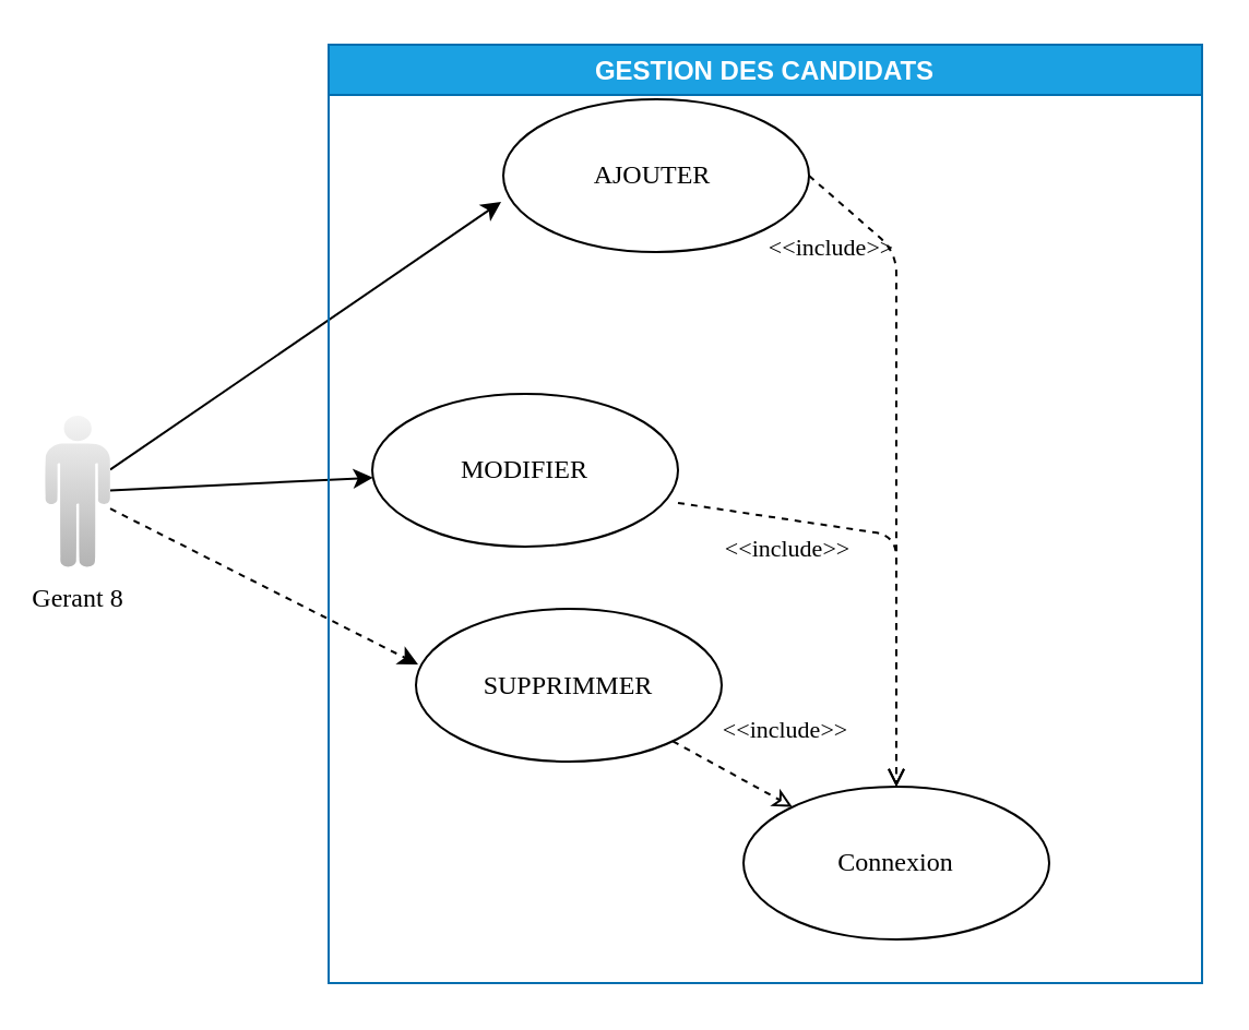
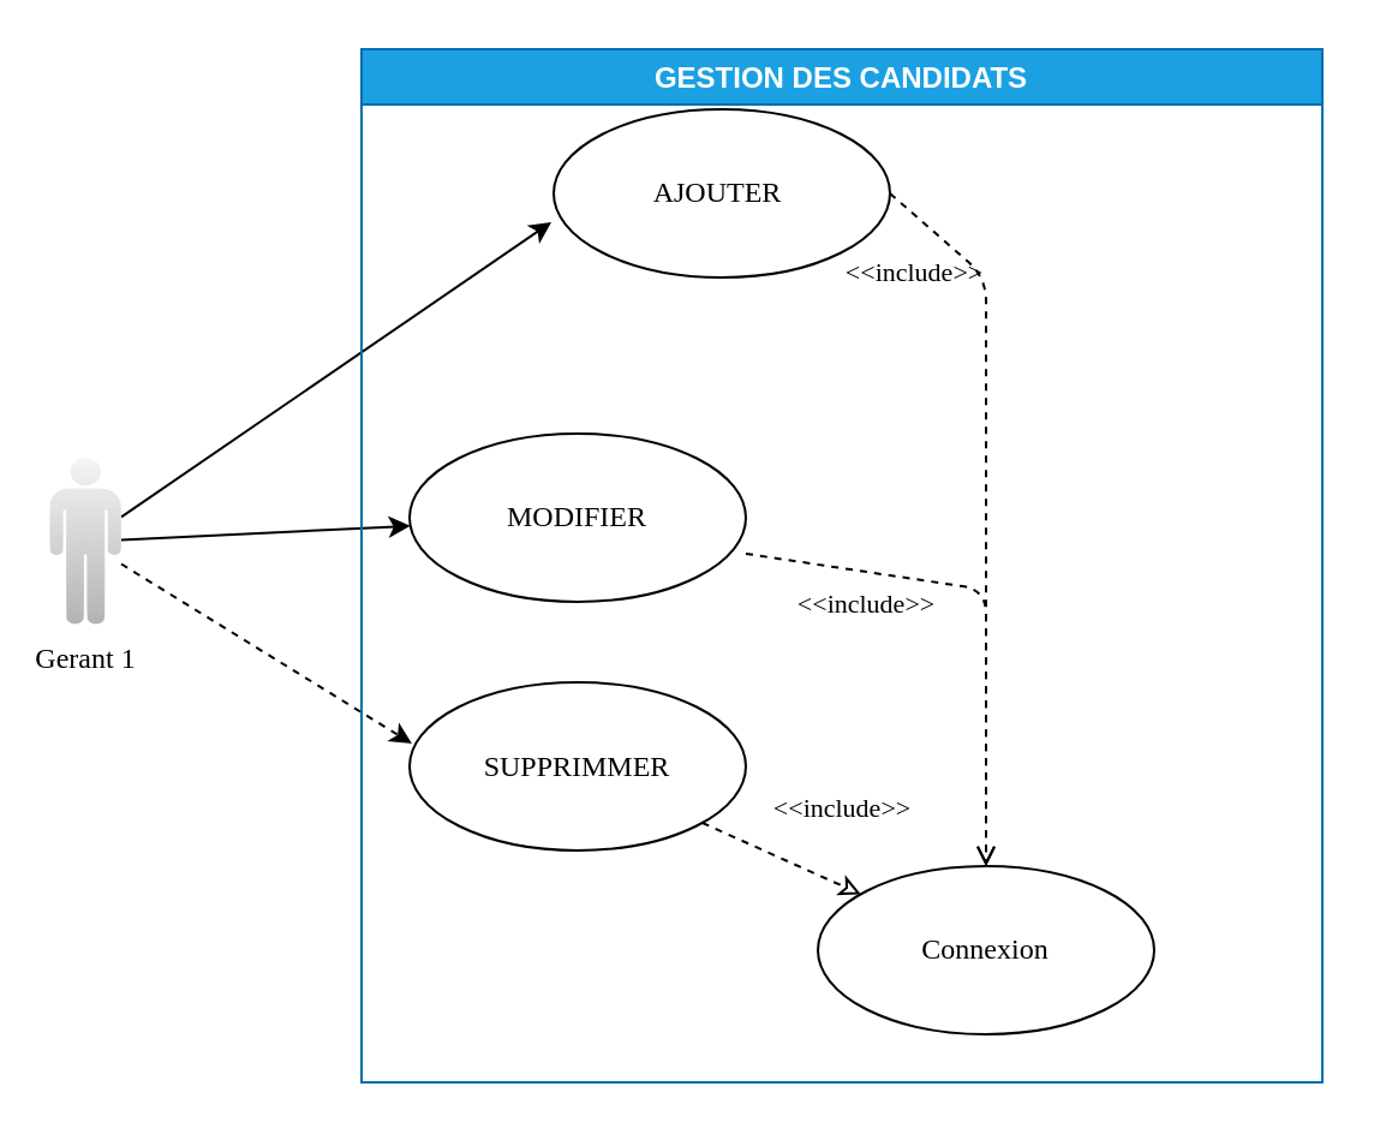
  <mxCell id="0" />
  <mxCell id="1" parent="0" />
  <mxCell id="2" style="edgeStyle=none;html=1;entryX=-0.007;entryY=0.671;entryDx=0;entryDy=0;entryPerimeter=0;" edge="1" parent="1" source="5" target="7"><mxGeometry relative="1" as="geometry" /></mxCell>
  <mxCell id="3" style="edgeStyle=none;html=1;" edge="1" parent="1" source="5" target="10"><mxGeometry relative="1" as="geometry" /></mxCell>
  <mxCell id="4" style="edgeStyle=none;html=1;entryX=0.007;entryY=0.364;entryDx=0;entryDy=0;entryPerimeter=0;dashed=1;" edge="1" parent="1" source="5" target="9"><mxGeometry relative="1" as="geometry" /></mxCell>
- <mxCell id="5" value="Gerant 8" style="verticalLabelPosition=bottom;sketch=0;html=1;fillColor=#f5f5f5;verticalAlign=top;align=center;pointerEvents=1;shape=mxgraph.cisco_safe.design.actor_2;fontFamily=Georgia;gradientColor=#b3b3b3;strokeColor=#666666;" vertex="1" parent="1"><mxGeometry x="20" y="190" width="30" height="70" as="geometry" /></mxCell>
+ <mxCell id="5" value="Gerant 1" style="verticalLabelPosition=bottom;sketch=0;html=1;fillColor=#f5f5f5;verticalAlign=top;align=center;pointerEvents=1;shape=mxgraph.cisco_safe.design.actor_2;fontFamily=Georgia;gradientColor=#b3b3b3;strokeColor=#666666;" vertex="1" parent="1"><mxGeometry x="20" y="190" width="30" height="70" as="geometry" /></mxCell>
  <mxCell id="6" value="GESTION DES CANDIDATS" style="swimlane;fillColor=#1ba1e2;fontColor=#ffffff;strokeColor=#006EAF;" vertex="1" parent="1"><mxGeometry x="150" y="20" width="400" height="430" as="geometry" /></mxCell>
  <mxCell id="7" value="&lt;font face=&quot;Georgia&quot;&gt;AJOUTER&amp;nbsp;&lt;/font&gt;" style="ellipse;whiteSpace=wrap;html=1;" vertex="1" parent="6"><mxGeometry x="80" y="25" width="140" height="70" as="geometry" /></mxCell>
  <mxCell id="8" value="&lt;font face=&quot;Georgia&quot;&gt;Connexion&lt;/font&gt;" style="ellipse;whiteSpace=wrap;html=1;" vertex="1" parent="6"><mxGeometry x="190" y="340" width="140" height="70" as="geometry" /></mxCell>
- <mxCell id="9" value="&lt;font face=&quot;Georgia&quot;&gt;SUPPRIMMER&lt;/font&gt;" style="ellipse;whiteSpace=wrap;html=1;" vertex="1" parent="6"><mxGeometry x="40" y="258.5" width="140" height="70" as="geometry" /></mxCell>
+ <mxCell id="9" value="&lt;font face=&quot;Georgia&quot;&gt;SUPPRIMMER&lt;/font&gt;" style="ellipse;whiteSpace=wrap;html=1;" vertex="1" parent="6"><mxGeometry x="20" y="263.5" width="140" height="70" as="geometry" /></mxCell>
  <mxCell id="10" value="&lt;font face=&quot;Georgia&quot;&gt;MODIFIER&lt;/font&gt;" style="ellipse;whiteSpace=wrap;html=1;" vertex="1" parent="6"><mxGeometry x="20" y="160" width="140" height="70" as="geometry" /></mxCell>
  <mxCell id="11" value="&amp;lt;&amp;lt;include&amp;gt;&amp;gt;" style="html=1;verticalAlign=bottom;labelBackgroundColor=none;endArrow=classic;endFill=0;dashed=1;fontFamily=Georgia;" edge="1" parent="6" source="9" target="8"><mxGeometry x="0.463" y="21" width="160" relative="1" as="geometry"><mxPoint x="190" y="180" as="sourcePoint" /><mxPoint x="350" y="180" as="targetPoint" /><mxPoint x="1" as="offset" /></mxGeometry></mxCell>
  <mxCell id="12" value="&amp;lt;&amp;lt;include&amp;gt;&amp;gt;" style="html=1;verticalAlign=bottom;labelBackgroundColor=none;endArrow=open;endFill=0;dashed=1;fontFamily=Georgia;entryX=0.5;entryY=0;entryDx=0;entryDy=0;exitX=1;exitY=0.714;exitDx=0;exitDy=0;exitPerimeter=0;" edge="1" parent="6" source="10" target="8"><mxGeometry x="-0.501" y="-22" width="160" relative="1" as="geometry"><mxPoint x="360" y="225" as="sourcePoint" /><mxPoint x="320.377" y="303.112" as="targetPoint" /><mxPoint as="offset" /><Array as="points"><mxPoint x="260" y="225" /></Array></mxGeometry></mxCell>
  <mxCell id="13" value="&amp;lt;&amp;lt;include&amp;gt;&amp;gt;" style="html=1;verticalAlign=bottom;labelBackgroundColor=none;endArrow=open;endFill=0;dashed=1;fontFamily=Georgia;exitX=1;exitY=0.5;exitDx=0;exitDy=0;" edge="1" parent="6" source="7" target="8"><mxGeometry x="-0.768" y="-25" width="160" relative="1" as="geometry"><mxPoint x="360" y="95" as="sourcePoint" /><mxPoint x="345" y="391" as="targetPoint" /><mxPoint as="offset" /><Array as="points"><mxPoint x="260" y="95" /></Array></mxGeometry></mxCell>
